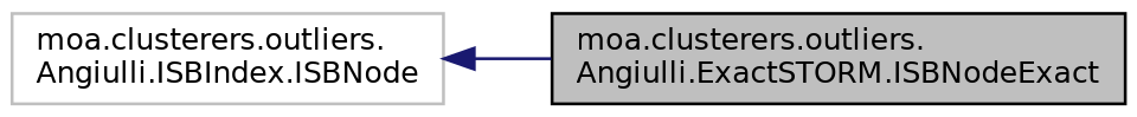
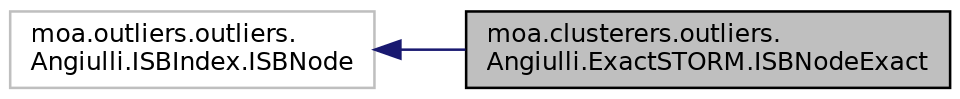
  digraph {
    rankdir=LR
    node [fontname=Helvetica fontsize=10 shape=record style=filled]
    n1 [color=black fillcolor=grey75 fontcolor=black height=0.2 label="moa.clusterers.outliers.\lAngiulli.ExactSTORM.ISBNodeExact" width=0.4]
-   n2 [color=grey75 fillcolor=white height=0.2 label="moa.clusterers.outliers.\lAngiulli.ISBIndex.ISBNode" width=0.4]
+   n2 [color=grey75 fillcolor=white height=0.2 label="moa.outliers.outliers.\lAngiulli.ISBIndex.ISBNode" width=0.4]
    n2 -> n1 [color=midnightblue dir=back fontname=Helvetica fontsize=10 labelfontname=Helvetica labelfontsize=10 style=solid]
  }
